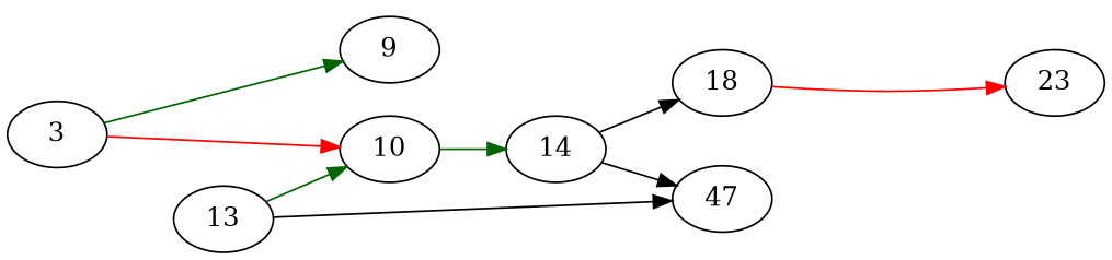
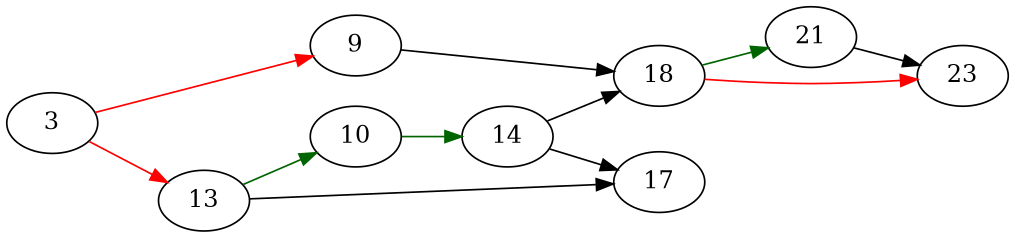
  strict digraph {
    rankdir=LR
    3 [entry=true]
    9
    10
    18
    14
+   21
    23
    13
-   17 [label=47]
-   3 -> 9 [color=darkgreen cond=true]
-   3 -> 10 [color=red cond=false]
+   17
+   3 -> 9 [color=red cond=true]
+   3 -> 13 [color=red cond=false]
+   9 -> 18
    10 -> 14 [color=darkgreen cond=false]
+   18 -> 21 [color=darkgreen cond=true]
    18 -> 23 [color=red cond=false]
    14 -> 18
    14 -> 17
+   21 -> 23
    13 -> 10 [color=darkgreen cond=true]
    13 -> 17
  }
